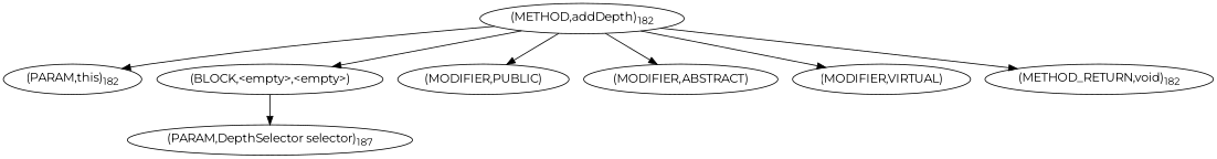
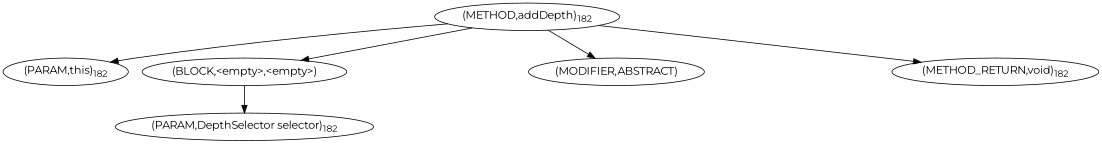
  digraph {
    fontname=Montserrat
    node [fontname=Montserrat]
    edge [fontname=Montserrat]
    n1 [label=<(METHOD,addDepth)<SUB>182</SUB>>]
    n2 [label=<(PARAM,this)<SUB>182</SUB>>]
    n3 [label=<(BLOCK,&lt;empty&gt;,&lt;empty&gt;)>]
-   n4 [label=<(MODIFIER,PUBLIC)>]
    n5 [label=<(MODIFIER,ABSTRACT)>]
-   n6 [label=<(MODIFIER,VIRTUAL)>]
    n7 [label=<(METHOD_RETURN,void)<SUB>182</SUB>>]
-   n8 [label=<(PARAM,DepthSelector selector)<SUB>187</SUB>>]
+   n8 [label=<(PARAM,DepthSelector selector)<SUB>182</SUB>>]
    n1 -> n2
    n1 -> n3
-   n1 -> n4
    n1 -> n5
-   n1 -> n6
    n1 -> n7
    n3 -> n8
  }
